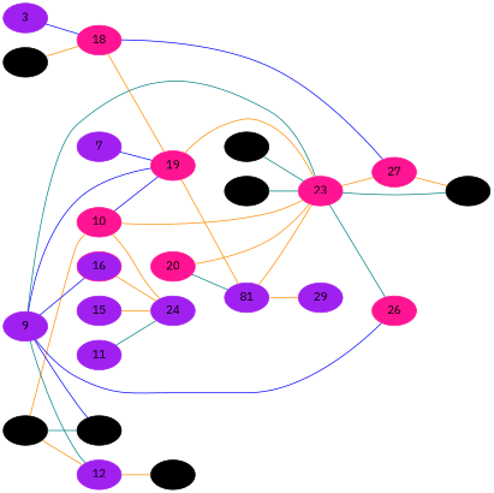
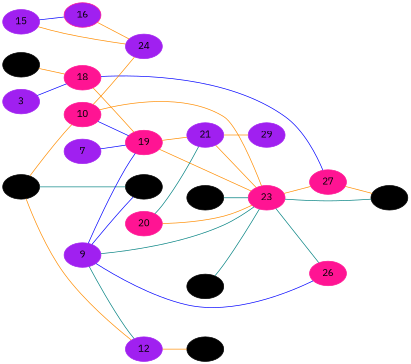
  graph {
    fontname="IBM Plex Sans"
    rankdir=LR
    node [color=purple fontname="IBM Plex Sans" style=filled]
    edge [color=darkorange fontname="IBM Plex Sans" weight=1.0]
    1 [color=black]
    23 [color=deeppink]
    26 [color=deeppink]
    27 [color=deeppink]
    30 [color=black]
    18 [color=deeppink]
    3
    19 [color=deeppink]
    4 [color=black]
    10 [color=deeppink]
    12
    14 [color=black]
    24
    17 [color=black]
    7
-   21 [label=81]
+   21
    8 [color=black]
    9
    29
-   11
    15
    16 [color=deeppink fillcolor=purple]
    20 [color=deeppink]
    22 [color=black]
    1 -- 23 [color=teal]
    23 -- 26 [color=teal]
    23 -- 27 [weight=2.0]
    23 -- 30 [color=teal]
    27 -- 30
    18 -- 27 [color=blue]
    18 -- 19
    3 -- 18 [color=blue]
    19 -- 23
    19 -- 21
    4 -- 10
    4 -- 12
    4 -- 14 [color=teal]
    10 -- 23
    10 -- 19 [color=blue]
    10 -- 24 [weight=2.0]
    12 -- 17
    7 -- 19 [color=blue]
    21 -- 23
    21 -- 29
    8 -- 18
    9 -- 23 [color=teal]
    9 -- 26 [color=blue]
    9 -- 19 [color=blue]
    9 -- 12 [color=teal]
    9 -- 14 [color=blue]
-   11 -- 24 [color=teal]
    15 -- 24
-   9 -- 16 [color=blue]
+   15 -- 16 [color=blue]
    16 -- 24
    20 -- 23
    20 -- 21 [color=teal]
    22 -- 23 [color=teal]
  }
